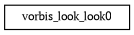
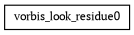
  digraph {
    rankdir=LR
    fontname="PT Serif"
-   n1 [color=black fillcolor=white fontname="PT Serif" fontsize=10 height=0.2 label=vorbis_look_look0 shape=record style=filled width=0.4]
+   n1 [color=black fillcolor=white fontname="PT Serif" fontsize=10 height=0.2 label=vorbis_look_residue0 shape=record style=filled width=0.4]
  }
